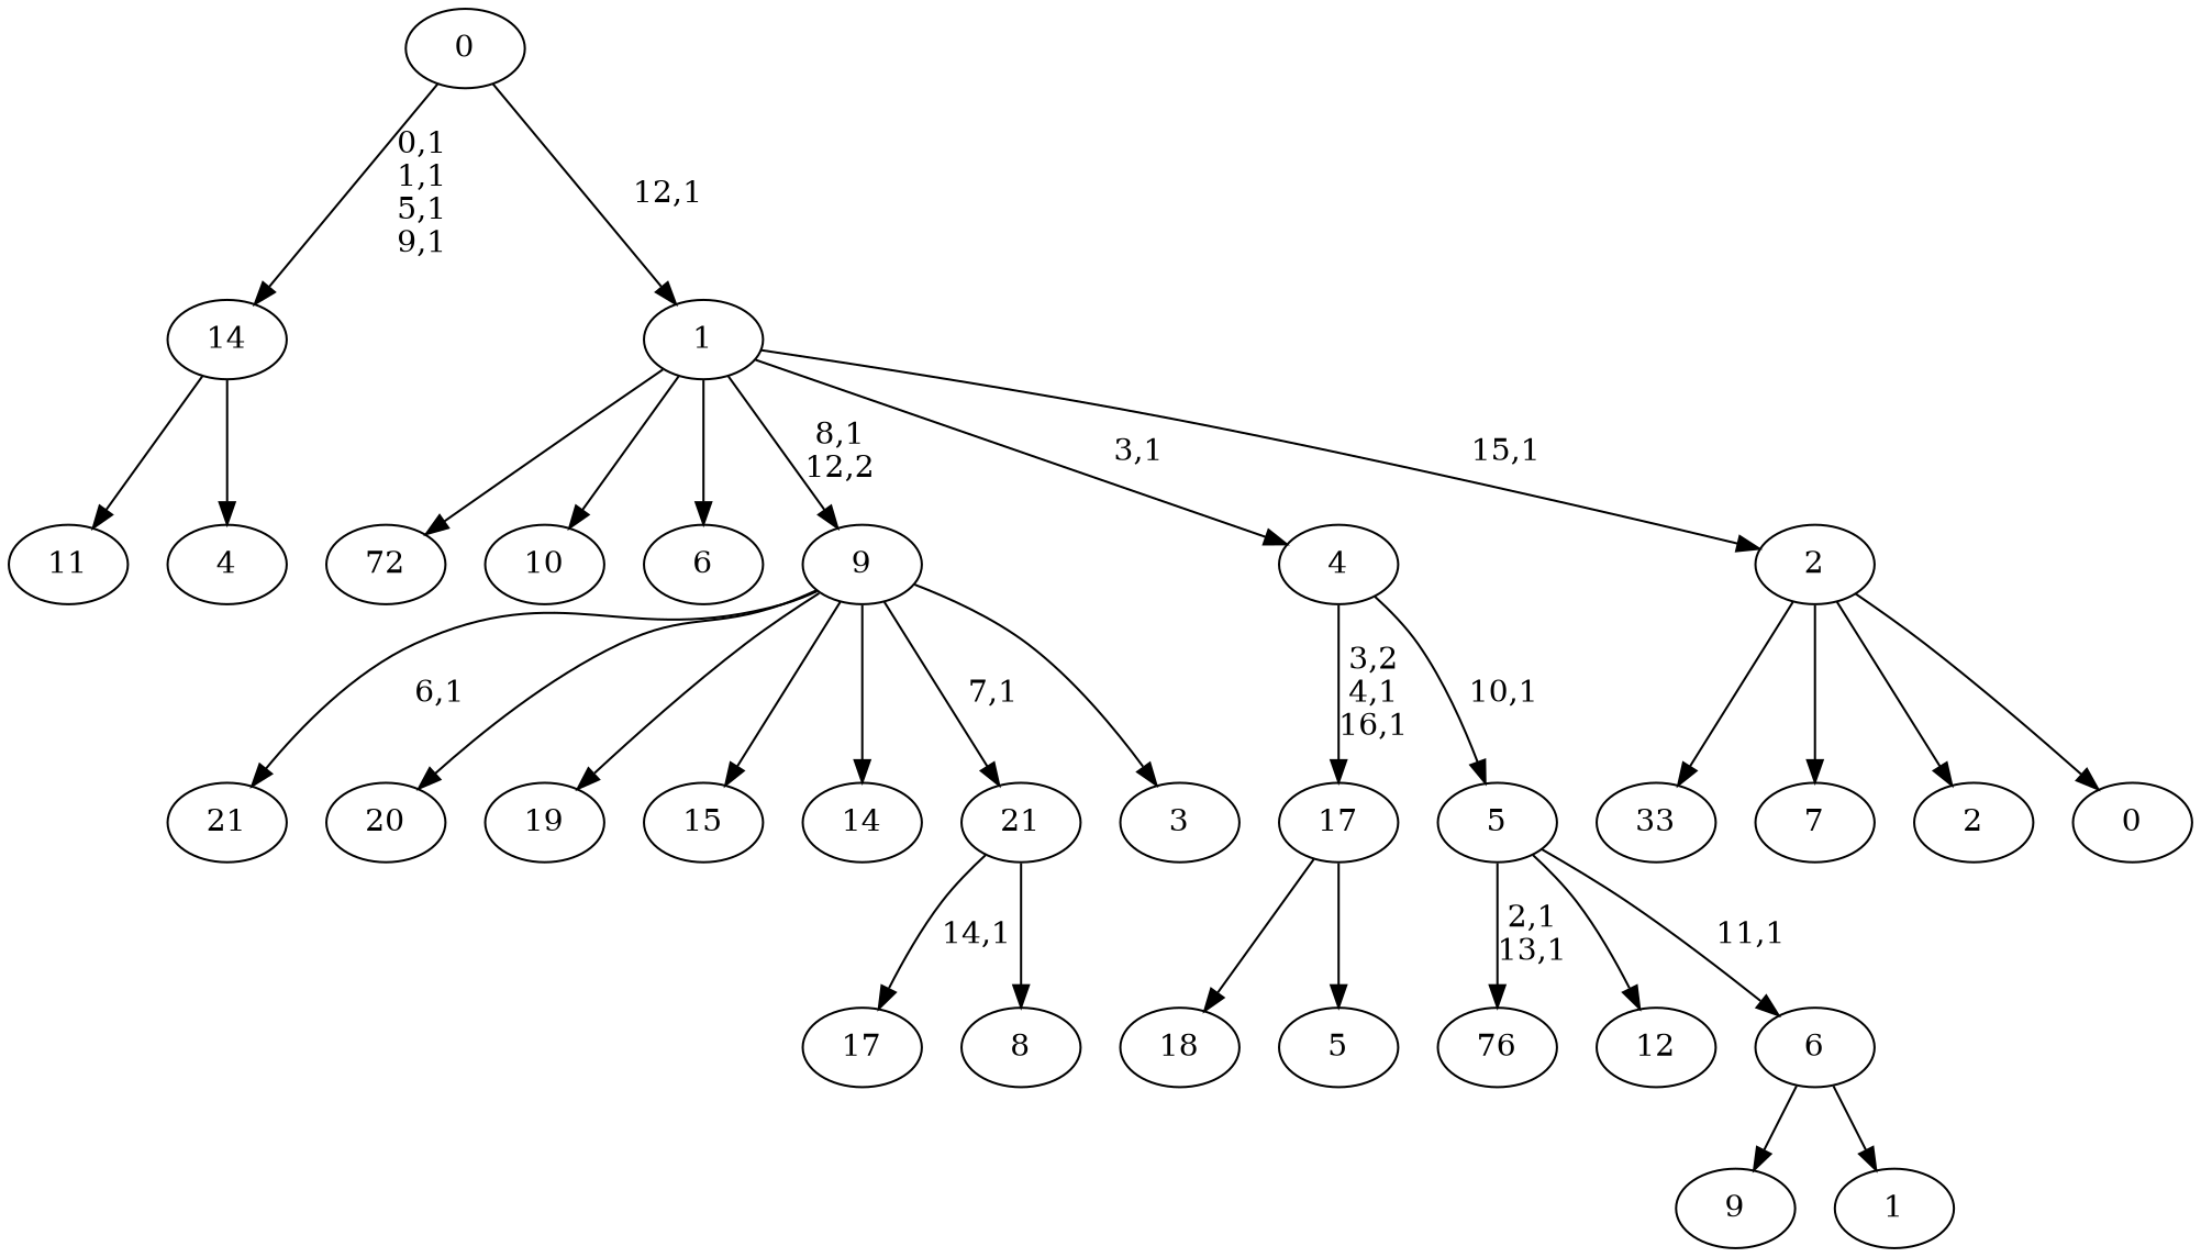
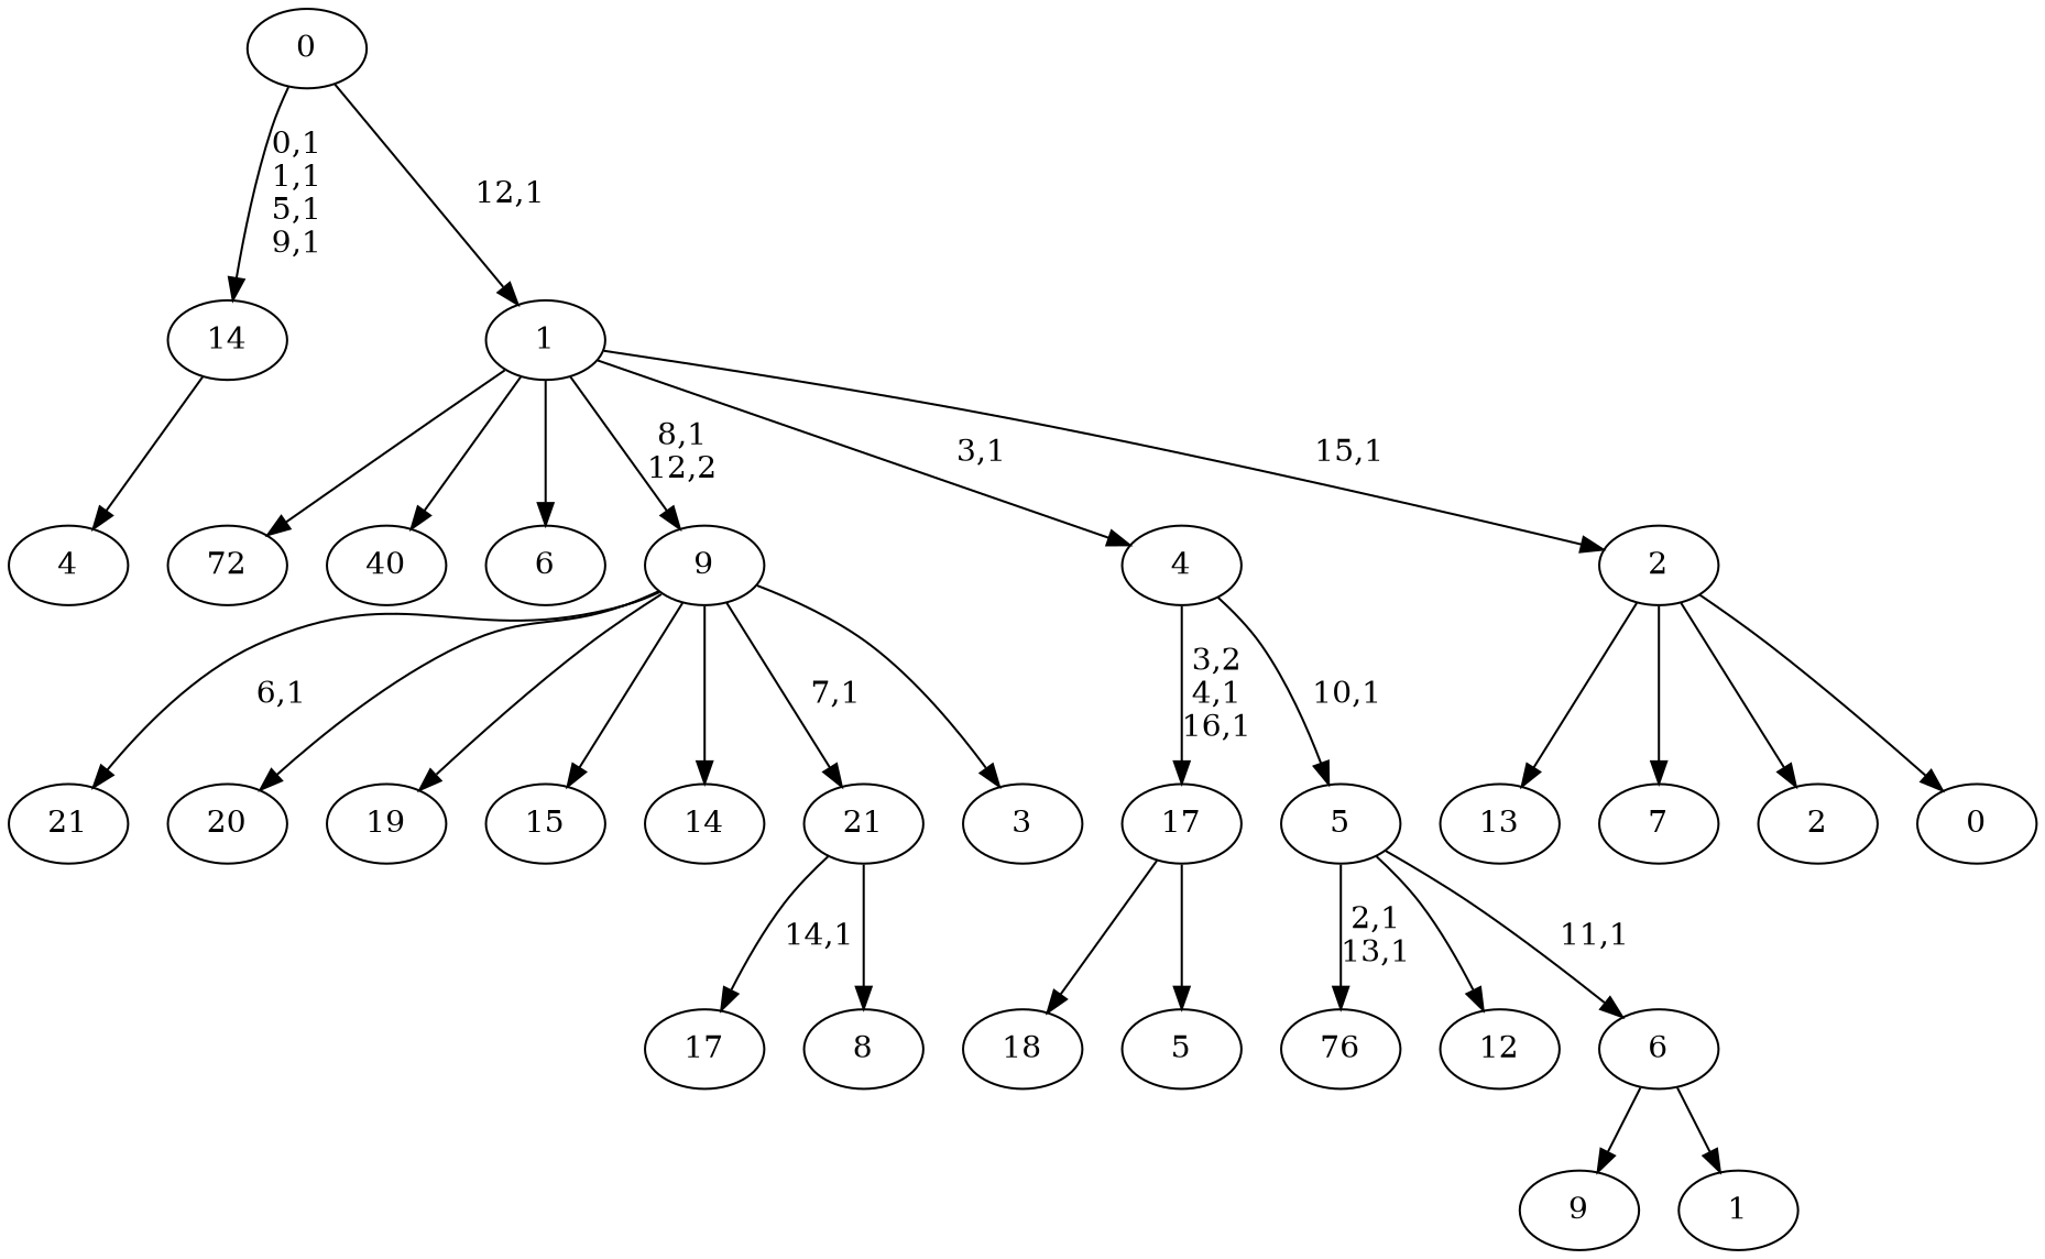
  digraph {
    n1 [label=72]
    n2 [label=21]
    n3 [label=20]
    n4 [label=19]
    n5 [label=18]
    n6 [label=17]
    n7 [label=76]
    n8 [label=15]
    n9 [label=14]
-   n10 [label=33]
+   n10 [label=13]
    n11 [label=12]
-   n12 [label=11]
-   n13 [label=10]
+   n13 [label=40]
    n14 [label=9]
    n15 [label=8]
    21
    n17 [label=7]
    n18 [label=6]
    n19 [label=5]
    17
    n21 [label=4]
    14
    n23 [label=3]
    9
    n25 [label=2]
    n26 [label=1]
    6
    5
    4
    n30 [label=0]
    2
    1
    0
    21 -> n6 [label="14,1"]
    21 -> n15
    17 -> n5
    17 -> n19
-   14 -> n12
    14 -> n21
    9 -> n2 [label="6,1"]
    9 -> n3
    9 -> n4
    9 -> n8
    9 -> n9
    9 -> 21 [label="7,1"]
    9 -> n23
    6 -> n14
    6 -> n26
    5 -> n7 [label="2,1\n13,1"]
    5 -> n11
    5 -> 6 [label="11,1"]
    4 -> 17 [label="3,2\n4,1\n16,1"]
    4 -> 5 [label="10,1"]
    2 -> n10
    2 -> n17
    2 -> n25
    2 -> n30
    1 -> n1
    1 -> n13
    1 -> n18
    1 -> 9 [label="8,1\n12,2"]
    1 -> 4 [label="3,1"]
    1 -> 2 [label="15,1"]
    0 -> 14 [label="0,1\n1,1\n5,1\n9,1"]
    0 -> 1 [label="12,1"]
  }
